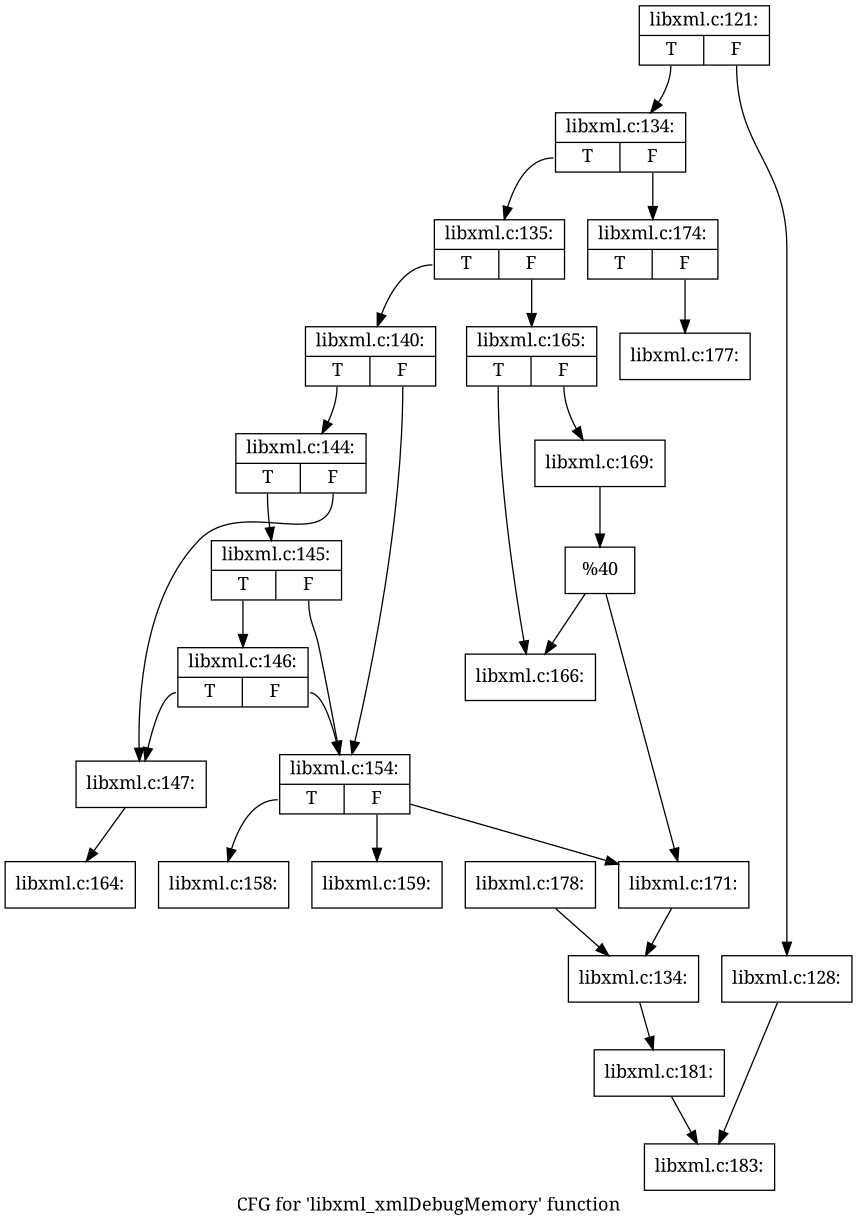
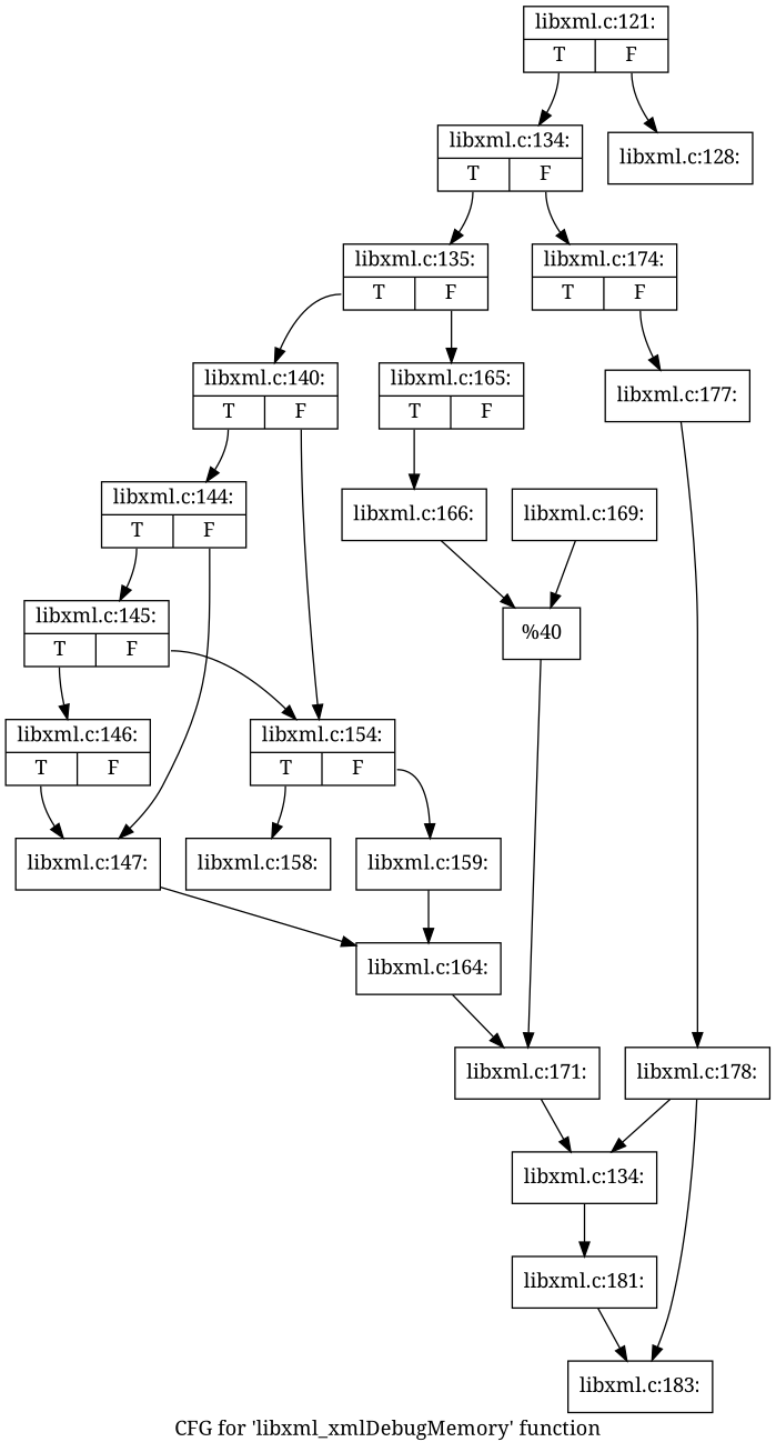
  digraph {
    fontname="Noto Serif"
    label="CFG for 'libxml_xmlDebugMemory' function"
    node [fontname="Noto Serif" shape=record]
    edge [fontname="Noto Serif"]
    n1 [label="{libxml.c:121:|{<s0>T|<s1>F}}"]
    n2 [label="{libxml.c:134:|{<s0>T|<s1>F}}"]
    n3 [label="{libxml.c:128:}"]
    n4 [label="{libxml.c:135:|{<s0>T|<s1>F}}"]
    n5 [label="{libxml.c:174:|{<s0>T|<s1>F}}"]
    n6 [label="{libxml.c:183:}"]
    n7 [label="{libxml.c:140:|{<s0>T|<s1>F}}"]
    n8 [label="{libxml.c:165:|{<s0>T|<s1>F}}"]
    n9 [label="{libxml.c:177:}"]
    n10 [label="{libxml.c:144:|{<s0>T|<s1>F}}"]
    n11 [label="{libxml.c:154:|{<s0>T|<s1>F}}"]
    n12 [label="{libxml.c:166:}"]
    n13 [label="{libxml.c:169:}"]
    n14 [label="{libxml.c:178:}"]
    n15 [label="{libxml.c:145:|{<s0>T|<s1>F}}"]
    n16 [label="{libxml.c:147:}"]
    n17 [label="{libxml.c:158:}"]
    n18 [label="{libxml.c:159:}"]
    n19 [label="{%40}"]
    n20 [label="{libxml.c:146:|{<s0>T|<s1>F}}"]
    n21 [label="{libxml.c:164:}"]
    n22 [label="{libxml.c:171:}"]
    n23 [label="{libxml.c:134:}"]
    n24 [label="{libxml.c:181:}"]
    n1 -> n2 [tailport=s0]
    n1 -> n3 [tailport=s1]
    n2 -> n4 [tailport=s0]
    n2 -> n5 [tailport=s1]
-   n3 -> n6
+   n14 -> n6
    n4 -> n7 [tailport=s0]
    n4 -> n8 [tailport=s1]
    n5 -> n9 [tailport=s1]
    n7 -> n10 [tailport=s0]
    n7 -> n11 [tailport=s1]
    n8 -> n12 [tailport=s0]
-   n8 -> n13 [tailport=s1]
+   n9 -> n14
    n10 -> n15 [tailport=s0]
    n10 -> n16 [tailport=s1]
    n11 -> n17 [tailport=s0]
    n11 -> n18 [tailport=s1]
-   n19 -> n12
+   n12 -> n19
    n13 -> n19
    n14 -> n23
    n15 -> n11 [tailport=s1]
    n15 -> n20 [tailport=s0]
    n16 -> n21
+   n18 -> n21
    n19 -> n22
-   n20 -> n11 [tailport=s1]
    n20 -> n16 [tailport=s0]
-   n11 -> n22
+   n21 -> n22
    n22 -> n23
    n23 -> n24
    n24 -> n6
  }
